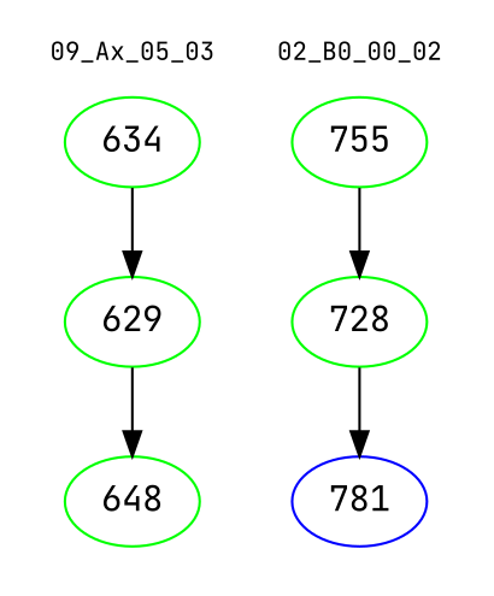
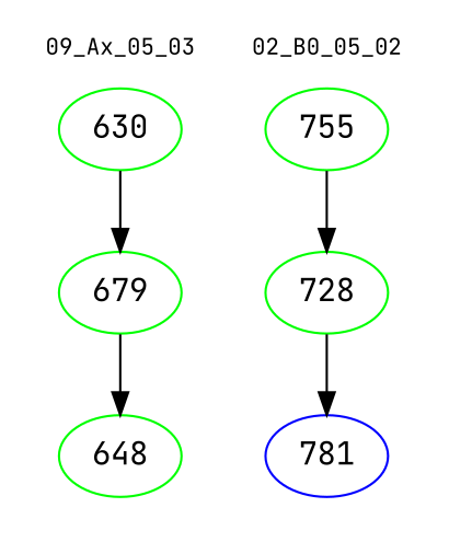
  digraph {
    fontname="JetBrains Mono"
    node [color=green fontname="JetBrains Mono"]
    edge [color=black fontname="JetBrains Mono"]
-   n1 [label=634]
-   n2 [label=629]
+   n1 [label=630]
+   n2 [label=679]
    n3 [label=648]
    n4 [label=755]
    n5 [label=728]
    n6 [color=blue label=781]
    subgraph cluster_1 {
      color=white
      fontsize=10
      label="09_Ax_05_03"
      n1
      n2
      n3
    }
    subgraph cluster_2 {
      color=white
      fontsize=10
-     label="02_B0_00_02"
+     label="02_B0_05_02"
      n4
      n5
      n6
    }
    n1 -> n2
    n2 -> n3
    n4 -> n5
    n5 -> n6
  }
